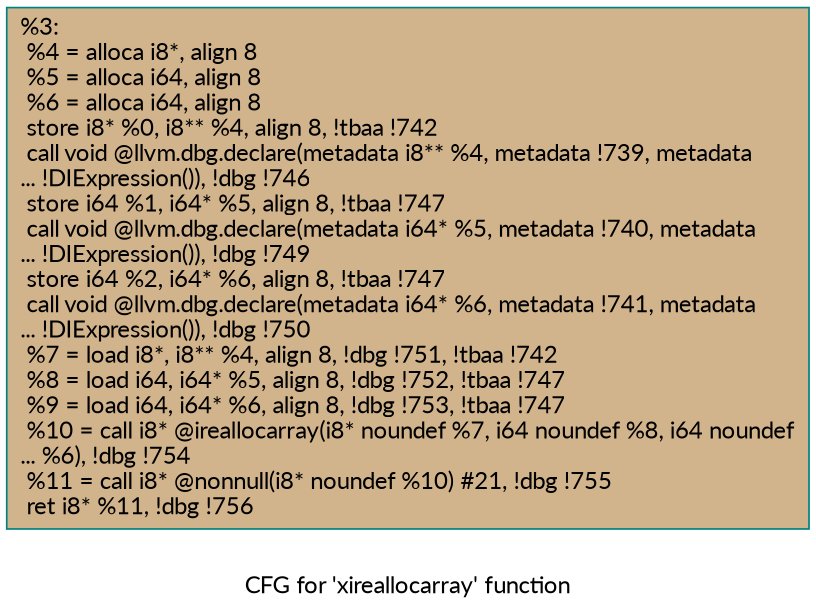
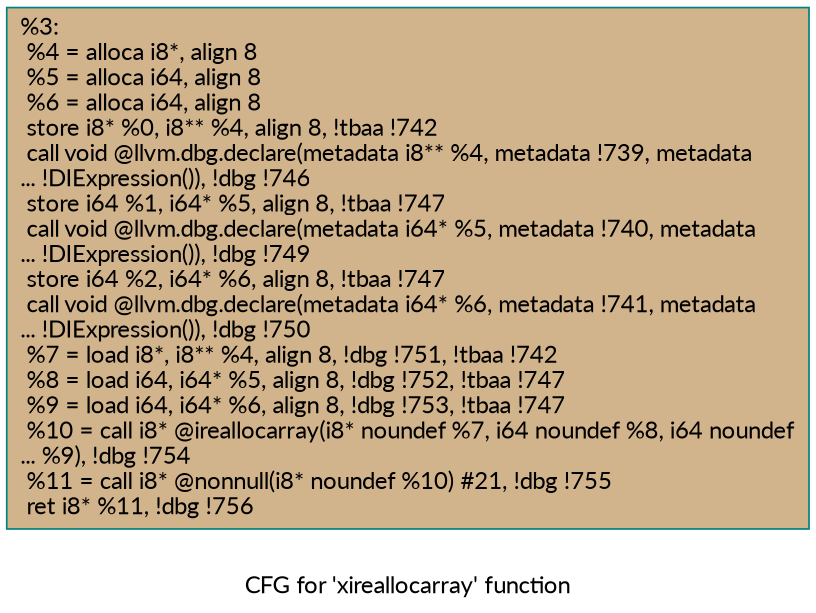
  digraph {
    label="CFG for 'xireallocarray' function"
    fontname=Lato
-   n1 [color=teal fillcolor=tan label="{%3:\l  %4 = alloca i8*, align 8\l  %5 = alloca i64, align 8\l  %6 = alloca i64, align 8\l  store i8* %0, i8** %4, align 8, !tbaa !742\l  call void @llvm.dbg.declare(metadata i8** %4, metadata !739, metadata\l... !DIExpression()), !dbg !746\l  store i64 %1, i64* %5, align 8, !tbaa !747\l  call void @llvm.dbg.declare(metadata i64* %5, metadata !740, metadata\l... !DIExpression()), !dbg !749\l  store i64 %2, i64* %6, align 8, !tbaa !747\l  call void @llvm.dbg.declare(metadata i64* %6, metadata !741, metadata\l... !DIExpression()), !dbg !750\l  %7 = load i8*, i8** %4, align 8, !dbg !751, !tbaa !742\l  %8 = load i64, i64* %5, align 8, !dbg !752, !tbaa !747\l  %9 = load i64, i64* %6, align 8, !dbg !753, !tbaa !747\l  %10 = call i8* @ireallocarray(i8* noundef %7, i64 noundef %8, i64 noundef\l... %6), !dbg !754\l  %11 = call i8* @nonnull(i8* noundef %10) #21, !dbg !755\l  ret i8* %11, !dbg !756\l}" shape=record style=filled fontname=Lato]
+   n1 [color=teal fillcolor=tan label="{%3:\l  %4 = alloca i8*, align 8\l  %5 = alloca i64, align 8\l  %6 = alloca i64, align 8\l  store i8* %0, i8** %4, align 8, !tbaa !742\l  call void @llvm.dbg.declare(metadata i8** %4, metadata !739, metadata\l... !DIExpression()), !dbg !746\l  store i64 %1, i64* %5, align 8, !tbaa !747\l  call void @llvm.dbg.declare(metadata i64* %5, metadata !740, metadata\l... !DIExpression()), !dbg !749\l  store i64 %2, i64* %6, align 8, !tbaa !747\l  call void @llvm.dbg.declare(metadata i64* %6, metadata !741, metadata\l... !DIExpression()), !dbg !750\l  %7 = load i8*, i8** %4, align 8, !dbg !751, !tbaa !742\l  %8 = load i64, i64* %5, align 8, !dbg !752, !tbaa !747\l  %9 = load i64, i64* %6, align 8, !dbg !753, !tbaa !747\l  %10 = call i8* @ireallocarray(i8* noundef %7, i64 noundef %8, i64 noundef\l... %9), !dbg !754\l  %11 = call i8* @nonnull(i8* noundef %10) #21, !dbg !755\l  ret i8* %11, !dbg !756\l}" shape=record style=filled fontname=Lato]
  }
